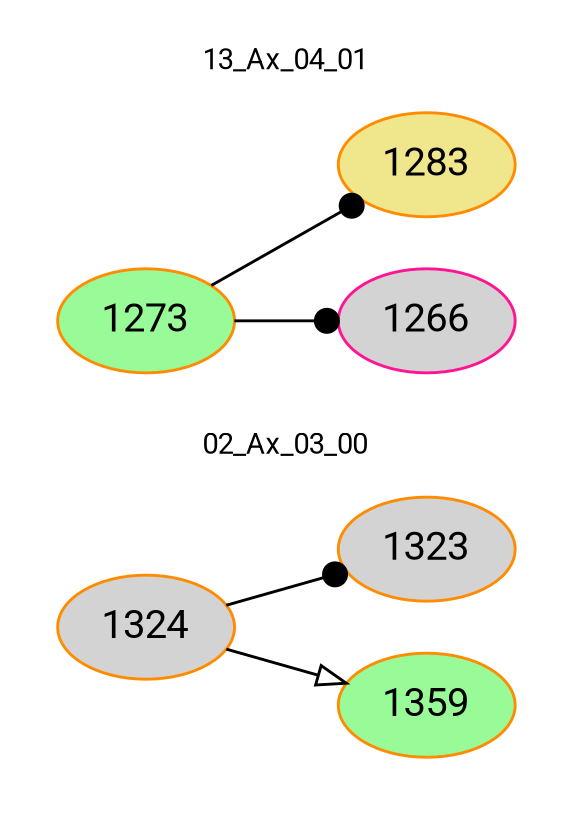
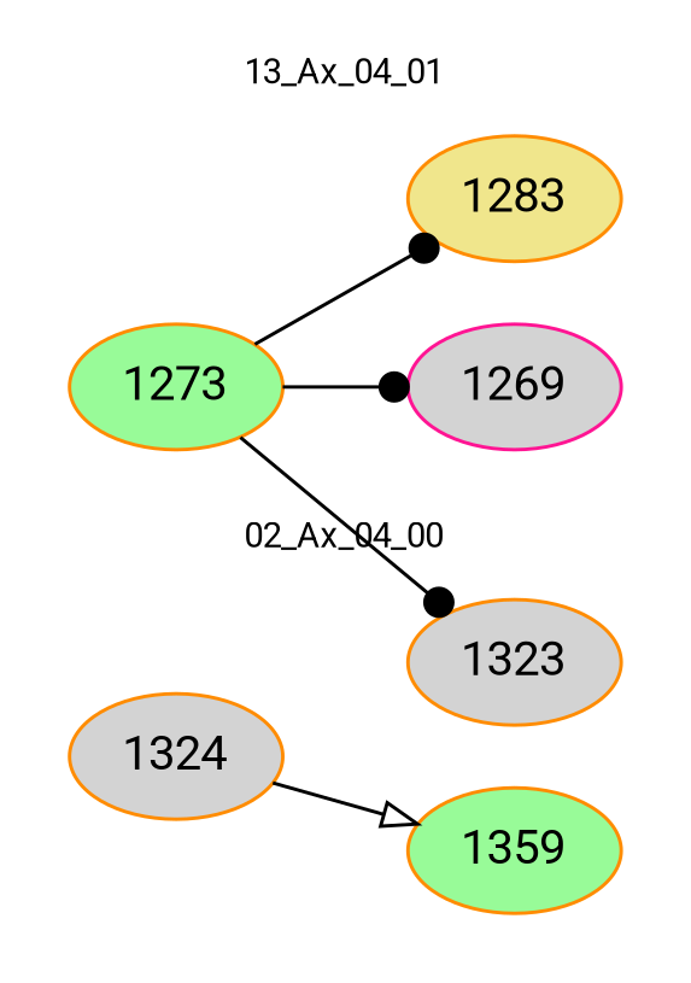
  digraph {
    fontname=Roboto
    rankdir=LR
    node [color=darkorange fillcolor=lightgrey fontname=Roboto style=filled]
    edge [arrowhead=dot color=black fontname=Roboto]
    n1 [fillcolor=palegreen label=1273]
-   n2 [color=deeppink label=1266]
+   n2 [color=deeppink label=1269]
    n3 [fillcolor=khaki label=1283]
    n4 [label=1324]
    n5 [label=1323]
    n6 [fillcolor=palegreen label=1359]
    subgraph cluster_1 {
      color=white
      fontsize=10
      label="13_Ax_04_01"
      n1
      n2
      n3
    }
    subgraph cluster_2 {
      color=white
      fontsize=10
-     label="02_Ax_03_00"
+     label="02_Ax_04_00"
      n4
      n5
      n6
    }
    n1 -> n2
    n1 -> n3
-   n4 -> n5
+   n1 -> n5
    n4 -> n6 [arrowhead=onormal]
  }
